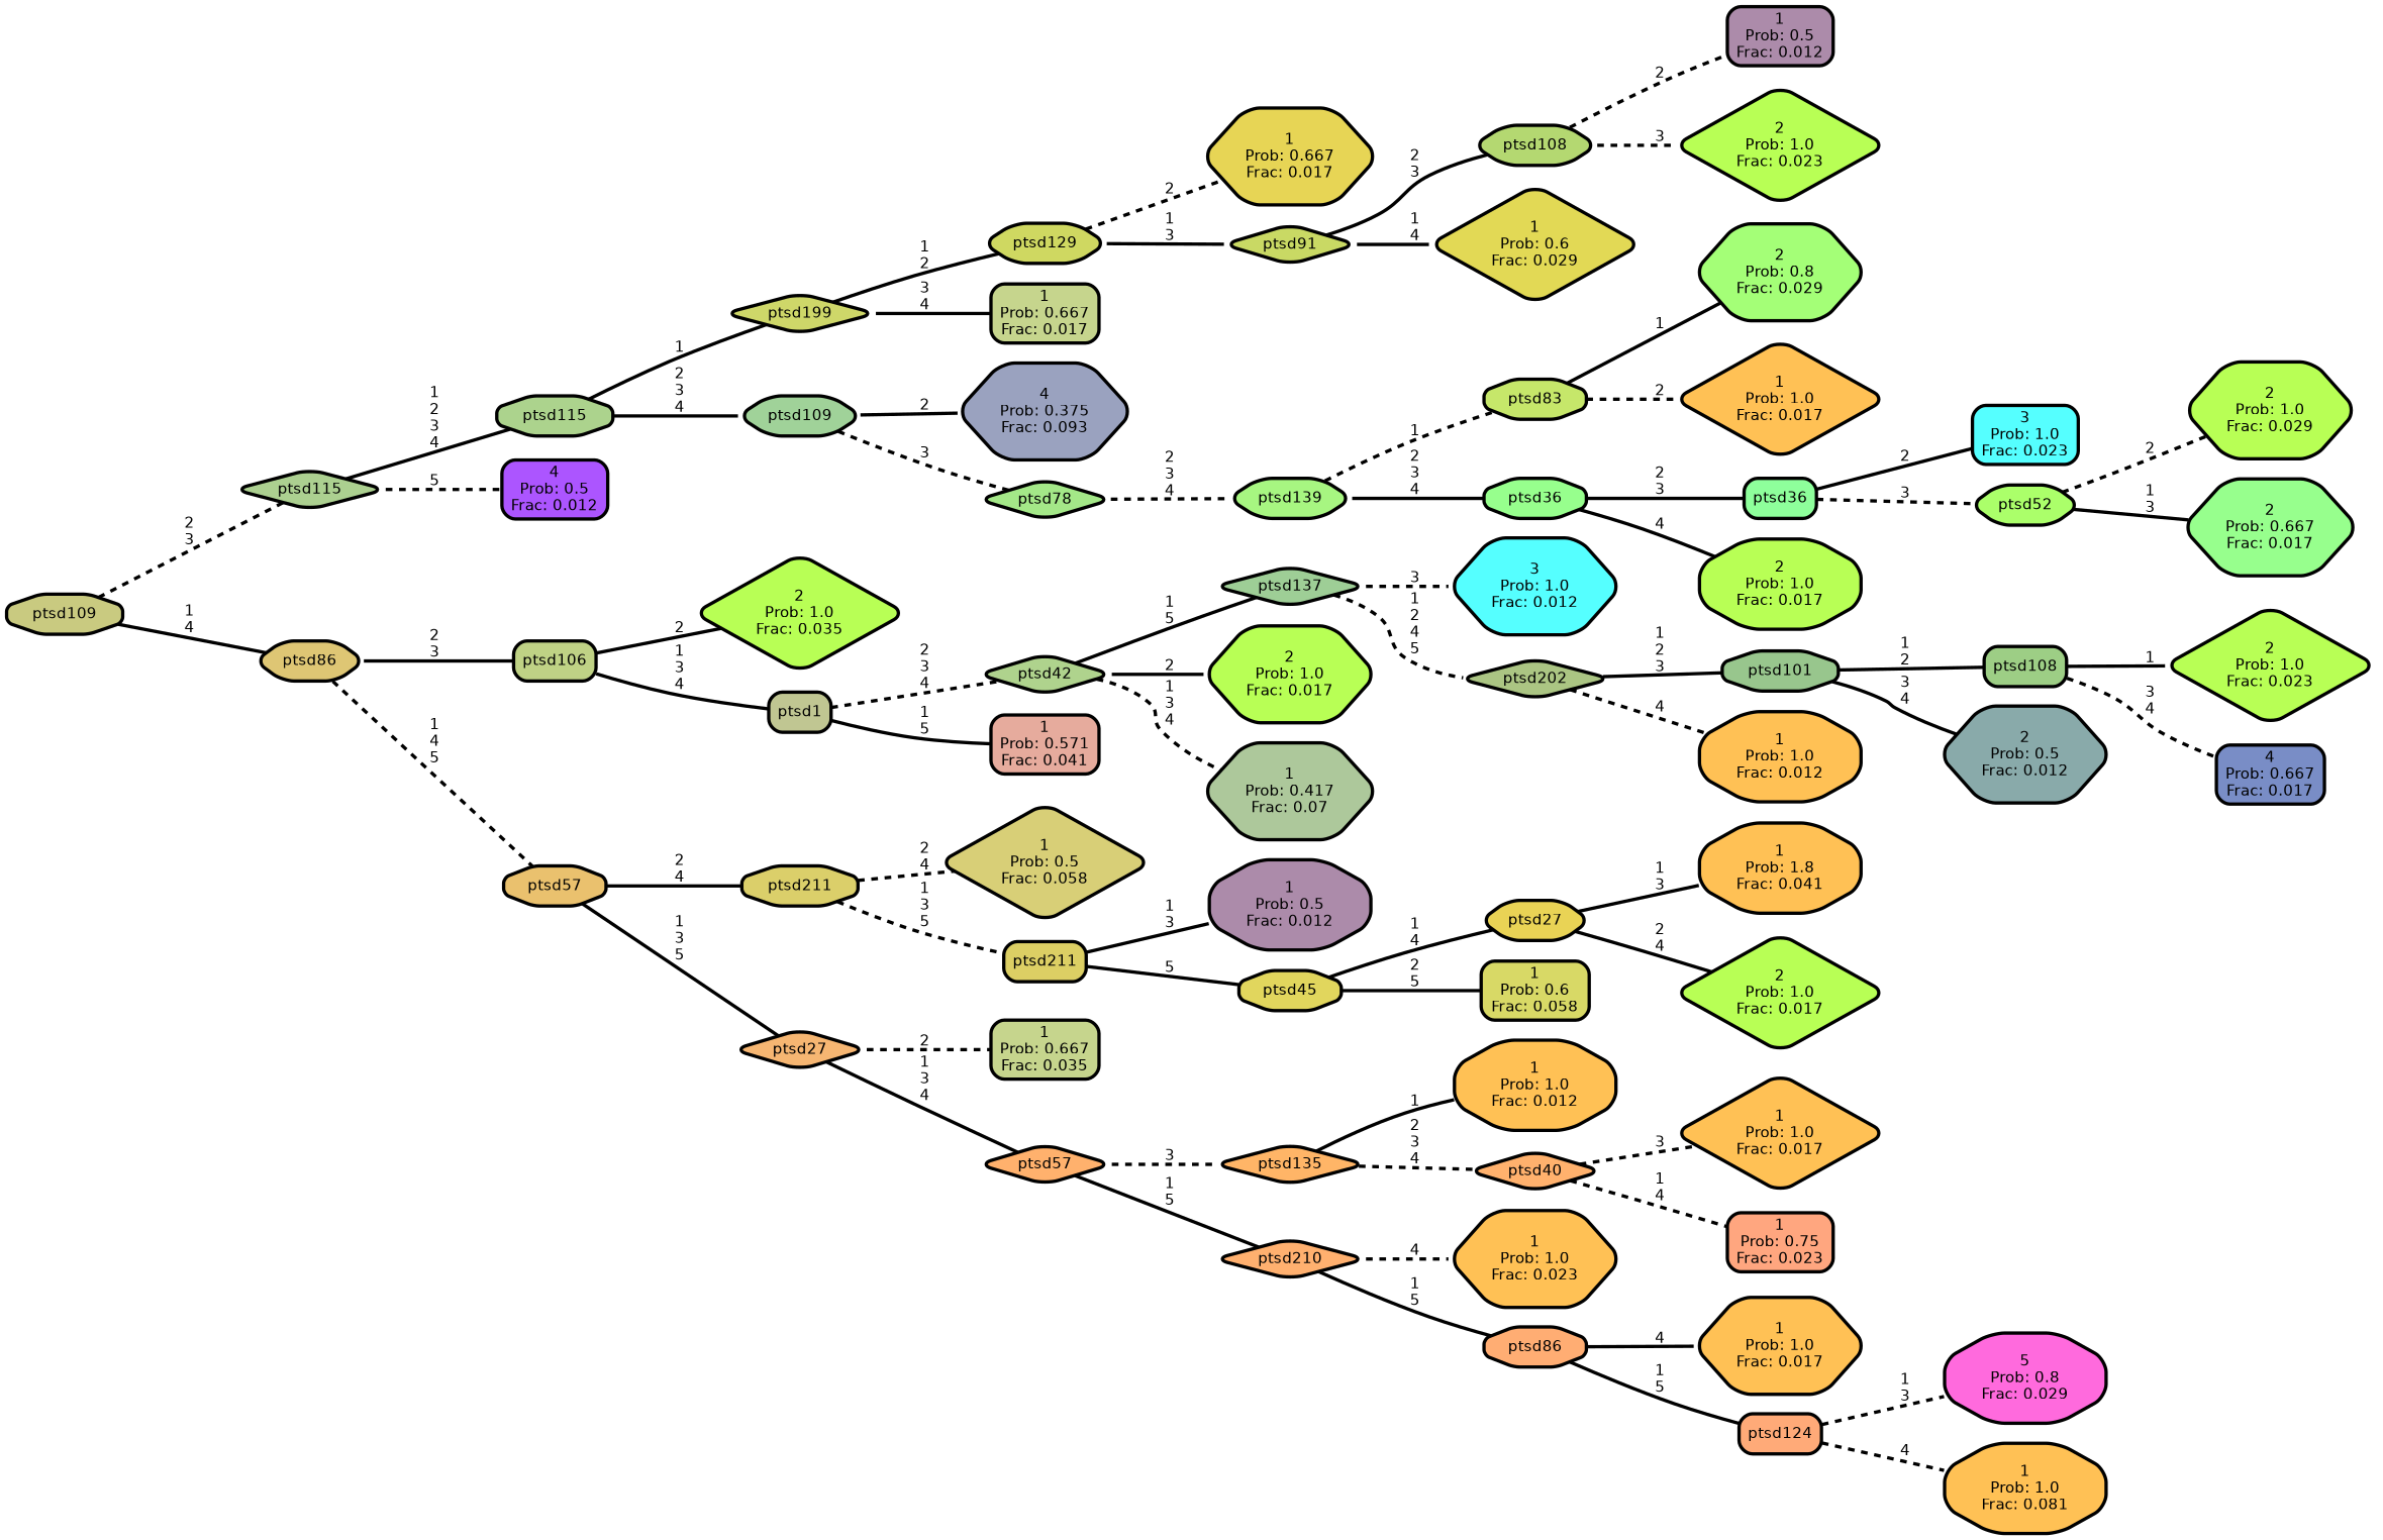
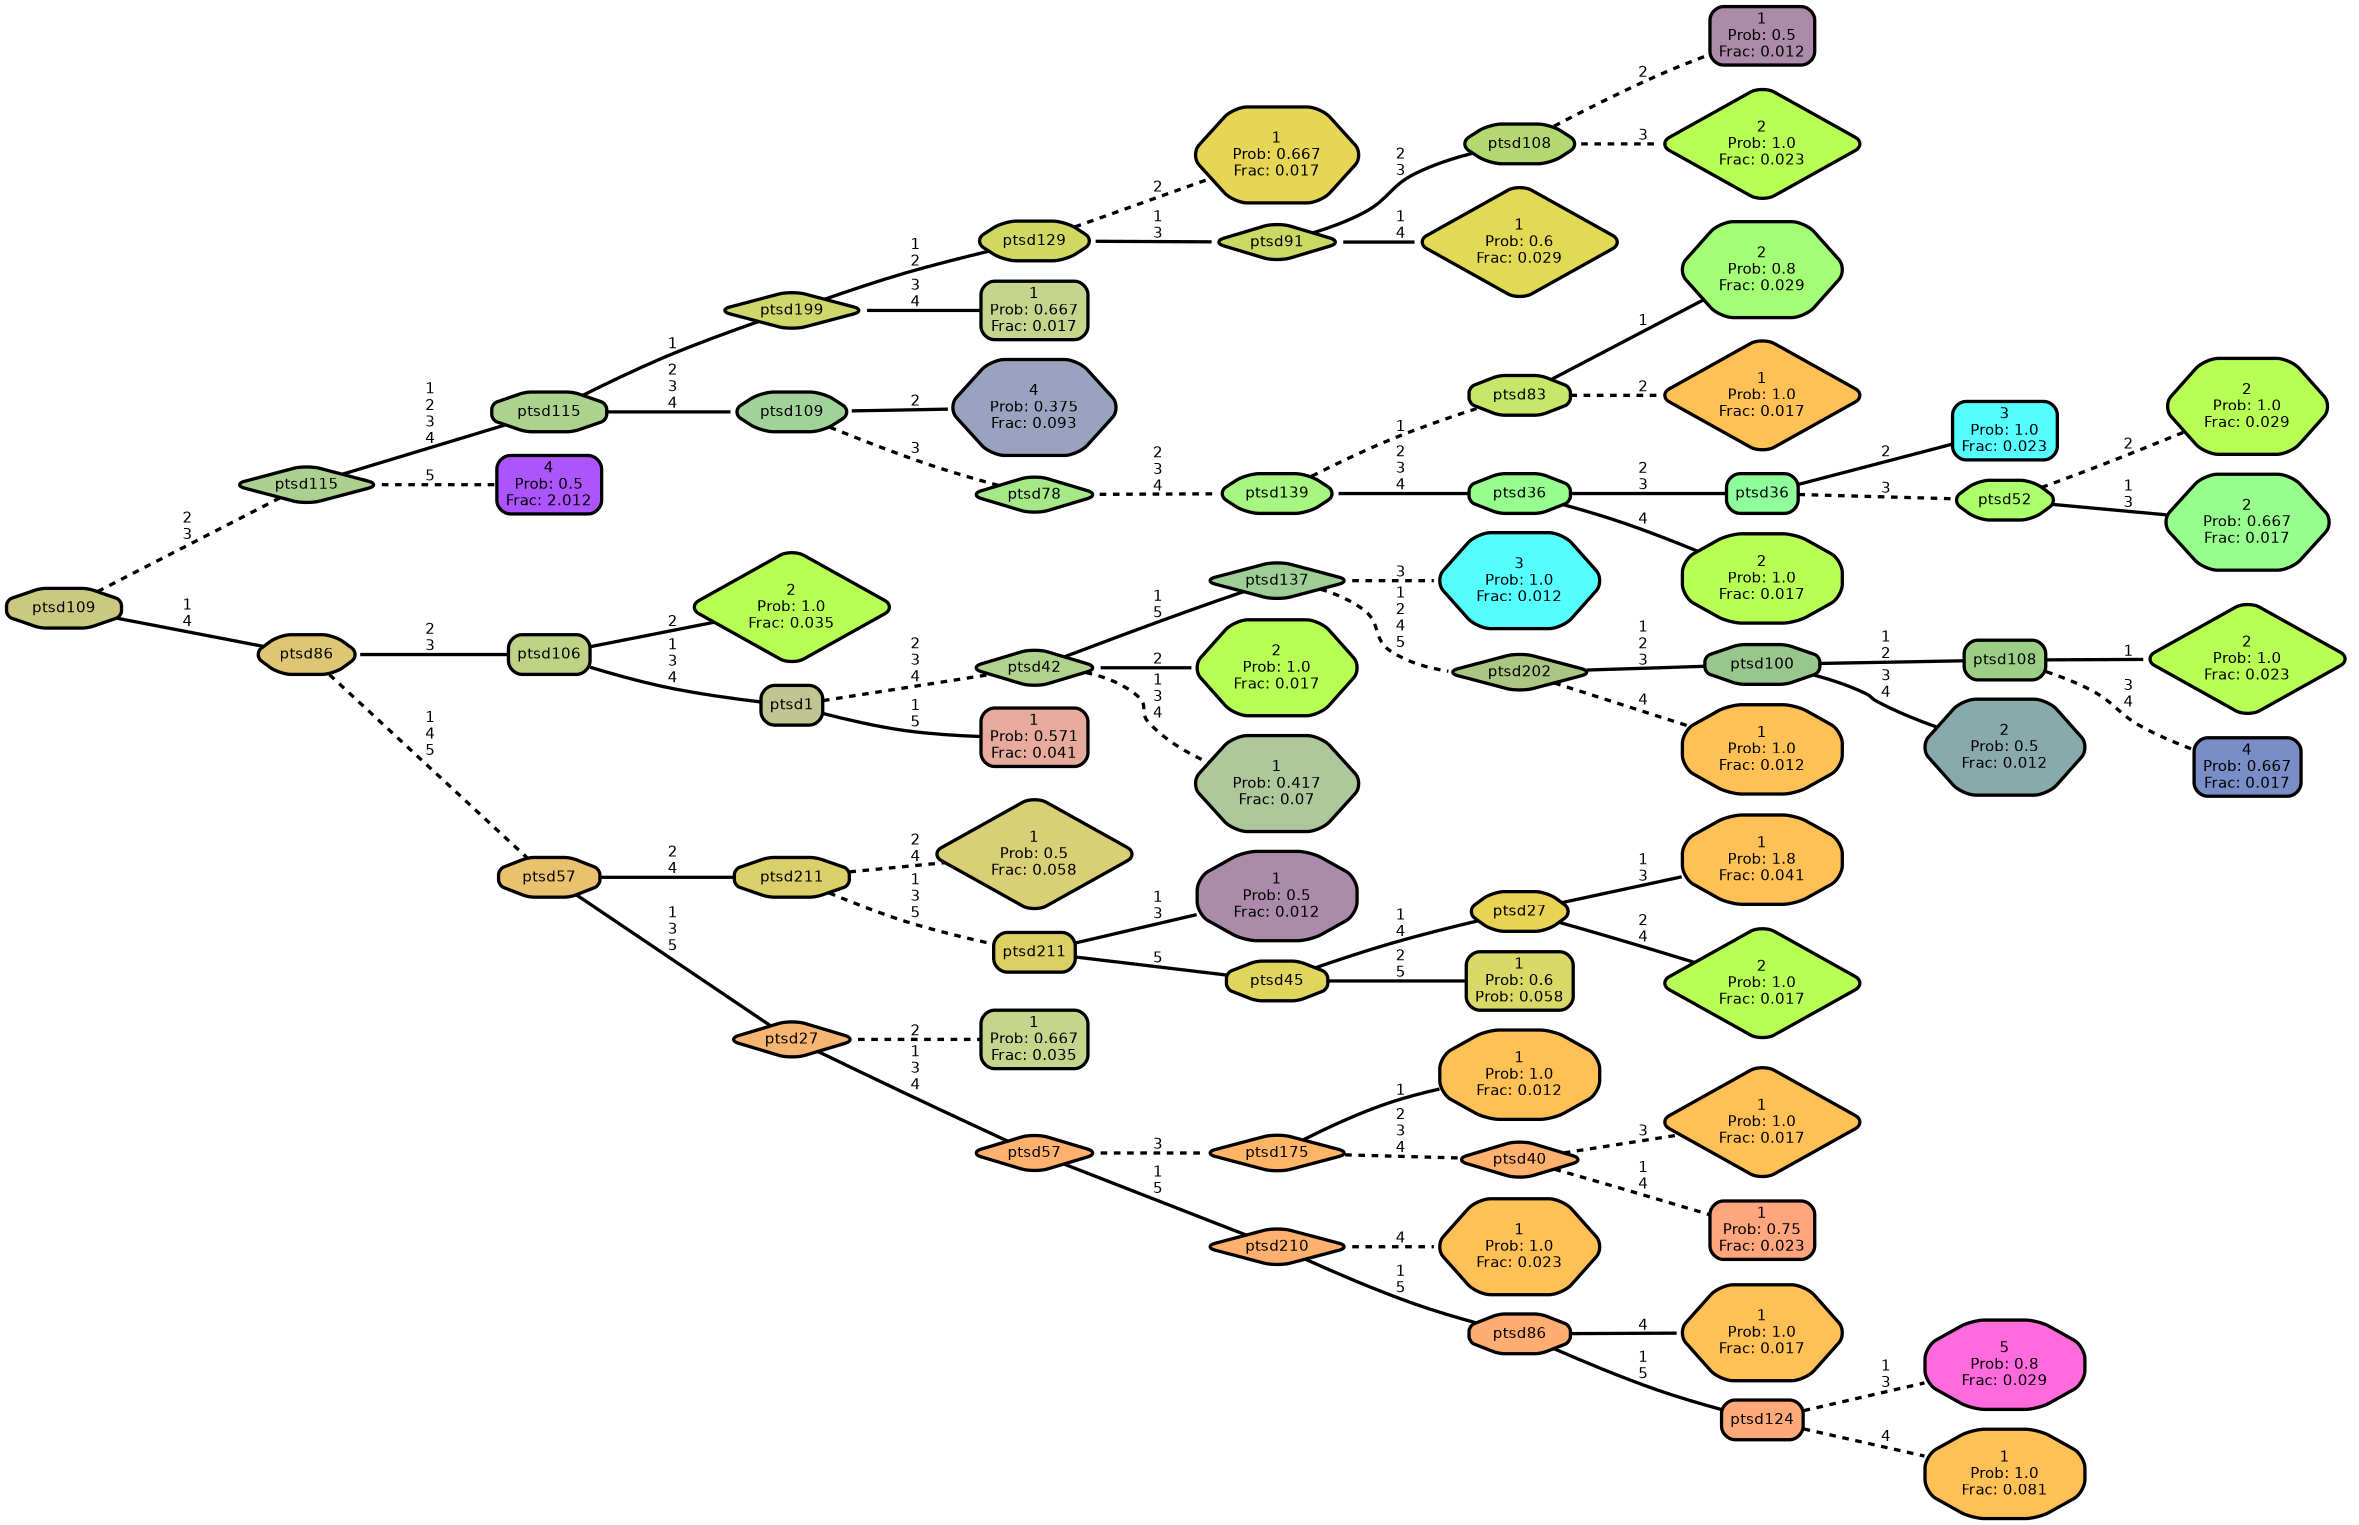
  graph {
    rankdir=LR
    ranksep="0 equally"
    splines=straight
    node [color=black fillcolor="#ffc155" fontcolor=black fontname=helvetica penwidth=3 shape=diamond style="filled, rounded"]
    edge [color=black fontname=helvetica penwidth=3 style=solid]
    n1 [fillcolor="#e7d555" label="1\nProb: 0.667\nFrac: 0.017" shape=hexagon]
    n2 [fillcolor="#cfd861" label=ptsd129 shape=hexagon]
    n3 [fillcolor="#c9d964" label=ptsd91]
    n4 [fillcolor="#b4d871" label=ptsd108 shape=hexagon]
    n5 [fillcolor="#e2d955" label="1\nProb: 0.6\nFrac: 0.029"]
    n6 [fillcolor="#ac8baa" label="1\nProb: 0.5\nFrac: 0.012" shape=box]
    n7 [fillcolor="#b8ff55" label="2\nProb: 1.0\nFrac: 0.023"]
    n8 [fillcolor="#ced769" label=ptsd199]
    n9 [fillcolor="#c6d58d" label="1\nProb: 0.667\nFrac: 0.017" shape=box]
    n10 [fillcolor="#acd38d" label=ptsd115 shape=octagon]
    n11 [fillcolor="#a0d299" label=ptsd109 shape=hexagon]
    n12 [fillcolor="#9aa2bf" label="4\nProb: 0.375\nFrac: 0.093" shape=hexagon]
    n13 [fillcolor="#a4e888" label=ptsd78]
    n14 [fillcolor="#a7f681" label=ptsd139 shape=hexagon]
    n15 [fillcolor="#a4ff77" label="2\nProb: 0.8\nFrac: 0.029" shape=hexagon]
    n16 [fillcolor="#c6e76a" label=ptsd83 shape=octagon]
    n17 [label="1\nProb: 1.0\nFrac: 0.017"]
    n18 [fillcolor="#97ff8d" label=ptsd36 shape=octagon]
    n19 [fillcolor="#8eff9b" label=ptsd36 shape=box]
    n20 [fillcolor="#b8ff55" label="2\nProb: 1.0\nFrac: 0.017" shape=octagon]
    n21 [fillcolor="#55ffff" label="3\nProb: 1.0\nFrac: 0.023" shape=box]
    n22 [fillcolor="#abff6a" label=ptsd52 shape=hexagon]
    n23 [fillcolor="#b8ff55" label="2\nProb: 1.0\nFrac: 0.029" shape=hexagon]
    n24 [fillcolor="#97ff8d" label="2\nProb: 0.667\nFrac: 0.017" shape=hexagon]
    n25 [fillcolor="#9ece96" label=ptsd137]
    n26 [fillcolor="#55ffff" label="3\nProb: 1.0\nFrac: 0.012" shape=hexagon]
    n27 [fillcolor="#abc583" label=ptsd202]
-   n28 [fillcolor="#98c68d" label=ptsd101 shape=octagon]
+   n28 [fillcolor="#98c68d" label=ptsd100 shape=octagon]
    n29 [label="1\nProb: 1.0\nFrac: 0.012" shape=octagon]
    n30 [fillcolor="#b8ff55" label="2\nProb: 1.0\nFrac: 0.023"]
    n31 [fillcolor="#9dce85" label=ptsd108 shape=box]
    n32 [fillcolor="#798dc6" label="4\nProb: 0.667\nFrac: 0.017" shape=box]
    n33 [fillcolor="#89aaaa" label="2\nProb: 0.5\nFrac: 0.012" shape=hexagon]
    n34 [fillcolor="#acd090" label=ptsd115]
-   n35 [fillcolor="#ac55ff" label="4\nProb: 0.5\nFrac: 0.012" shape=box]
+   n35 [fillcolor="#ac55ff" label="4\nProb: 0.5\nFrac: 2.012" shape=box]
    n36 [fillcolor="#c9ca80" label=ptsd109 shape=octagon]
    n37 [fillcolor="#dec674" label=ptsd86 shape=hexagon]
    n38 [fillcolor="#bfd285" label=ptsd106 shape=box]
    n39 [fillcolor="#eac16e" label=ptsd57 shape=octagon]
    n40 [fillcolor="#b8ff55" label="2\nProb: 1.0\nFrac: 0.035"]
    n41 [fillcolor="#c0c692" label=ptsd1 shape=box]
    n42 [fillcolor="#afd38d" label=ptsd42]
    n43 [fillcolor="#e6ab9d" label="1\nProb: 0.571\nFrac: 0.041" shape=box]
    n44 [fillcolor="#b8ff55" label="2\nProb: 1.0\nFrac: 0.017" shape=hexagon]
    n45 [fillcolor="#adc89b" label="1\nProb: 0.417\nFrac: 0.07" shape=hexagon]
    n46 [fillcolor="#dbcf6a" label=ptsd211 shape=octagon]
    n47 [fillcolor="#f6b672" label=ptsd27]
    n48 [fillcolor="#d8cf77" label="1\nProb: 0.5\nFrac: 0.058"]
    n49 [fillcolor="#dccf64" label=ptsd211 shape=box]
    n50 [fillcolor="#ac8baa" label="1\nProb: 0.5\nFrac: 0.012" shape=octagon]
    n51 [fillcolor="#e1d65d" label=ptsd45 shape=octagon]
    n52 [fillcolor="#e9d355" label=ptsd27 shape=hexagon]
-   n53 [fillcolor="#d8d966" label="1\nProb: 0.6\nFrac: 0.058" shape=box]
+   n53 [fillcolor="#d8d966" label="1\nProb: 0.6\nProb: 0.058" shape=box]
    n54 [label="1\nProb: 1.8\nFrac: 0.041" shape=octagon]
    n55 [fillcolor="#b8ff55" label="2\nProb: 1.0\nFrac: 0.017"]
    n56 [fillcolor="#c6d58d" label="1\nProb: 0.667\nFrac: 0.035" shape=box]
    n57 [fillcolor="#ffb16d" label=ptsd57]
-   n58 [fillcolor="#ffb567" label=ptsd135]
+   n58 [fillcolor="#ffb567" label=ptsd175]
    n59 [fillcolor="#ffb06f" label=ptsd210]
    n60 [label="1\nProb: 1.0\nFrac: 0.012" shape=octagon]
    n61 [fillcolor="#ffb16d" label=ptsd40]
    n62 [label="1\nProb: 1.0\nFrac: 0.017"]
    n63 [fillcolor="#ffa67f" label="1\nProb: 0.75\nFrac: 0.023" shape=box]
    n64 [label="1\nProb: 1.0\nFrac: 0.023" shape=hexagon]
    n65 [fillcolor="#ffad73" label=ptsd86 shape=octagon]
    n66 [label="1\nProb: 1.0\nFrac: 0.017" shape=hexagon]
    n67 [fillcolor="#ffaa78" label=ptsd124 shape=box]
    n68 [fillcolor="#ff6add" label="5\nProb: 0.8\nFrac: 0.029" shape=octagon]
    n69 [label="1\nProb: 1.0\nFrac: 0.081" shape=octagon]
    subgraph sub_1 {
      rank=same
    }
    n2 -- n1 [label=" 2" style=dashed]
    n2 -- n3 [label=" 1\n 3"]
    n3 -- n4 [label=" 2\n 3"]
    n3 -- n5 [label=" 1\n 4"]
    n4 -- n6 [label=" 2" style=dashed]
    n4 -- n7 [label=" 3" style=dashed]
    n8 -- n2 [label=" 1\n 2"]
    n8 -- n9 [label=" 3\n 4"]
    n10 -- n8 [label=" 1"]
    n10 -- n11 [label=" 2\n 3\n 4"]
    n11 -- n12 [label=" 2"]
    n11 -- n13 [label=" 3" style=dashed]
    n13 -- n14 [label=" 2\n 3\n 4" style=dashed]
    n14 -- n16 [label=" 1" style=dashed]
    n14 -- n18 [label=" 2\n 3\n 4"]
    n16 -- n15 [label=" 1"]
    n16 -- n17 [label=" 2" style=dashed]
    n18 -- n19 [label=" 2\n 3"]
    n18 -- n20 [label=" 4"]
    n19 -- n21 [label=" 2"]
    n19 -- n22 [label=" 3" style=dashed]
    n22 -- n23 [label=" 2" style=dashed]
    n22 -- n24 [label=" 1\n 3"]
    n25 -- n26 [label=" 3" style=dashed]
    n25 -- n27 [label=" 1\n 2\n 4\n 5" style=dashed]
    n27 -- n28 [label=" 1\n 2\n 3"]
    n27 -- n29 [label=" 4" style=dashed]
    n28 -- n31 [label=" 1\n 2"]
    n28 -- n33 [label=" 3\n 4"]
    n31 -- n30 [label=" 1"]
    n31 -- n32 [label=" 3\n 4" style=dashed]
    n34 -- n10 [label=" 1\n 2\n 3\n 4"]
    n34 -- n35 [label=" 5" style=dashed]
    n36 -- n34 [label=" 2\n 3" style=dashed]
    n36 -- n37 [label=" 1\n 4"]
    n37 -- n38 [label=" 2\n 3"]
    n37 -- n39 [label=" 1\n 4\n 5" style=dashed]
    n38 -- n40 [label=" 2"]
    n38 -- n41 [label=" 1\n 3\n 4"]
    n39 -- n46 [label=" 2\n 4"]
    n39 -- n47 [label=" 1\n 3\n 5"]
    n41 -- n42 [label=" 2\n 3\n 4" style=dashed]
    n41 -- n43 [label=" 1\n 5"]
    n42 -- n25 [label=" 1\n 5"]
    n42 -- n44 [label=" 2"]
    n42 -- n45 [label=" 1\n 3\n 4" style=dashed]
    n46 -- n48 [label=" 2\n 4" style=dashed]
    n46 -- n49 [label=" 1\n 3\n 5" style=dashed]
    n47 -- n56 [label=" 2" style=dashed]
    n47 -- n57 [label=" 1\n 3\n 4"]
    n49 -- n50 [label=" 1\n 3"]
    n49 -- n51 [label=" 5"]
    n51 -- n52 [label=" 1\n 4"]
    n51 -- n53 [label=" 2\n 5"]
    n52 -- n54 [label=" 1\n 3"]
    n52 -- n55 [label=" 2\n 4"]
    n57 -- n58 [label=" 3" style=dashed]
    n57 -- n59 [label=" 1\n 5"]
    n58 -- n60 [label=" 1"]
    n58 -- n61 [label=" 2\n 3\n 4" style=dashed]
    n59 -- n64 [label=" 4" style=dashed]
    n59 -- n65 [label=" 1\n 5"]
    n61 -- n62 [label=" 3" style=dashed]
    n61 -- n63 [label=" 1\n 4" style=dashed]
    n65 -- n66 [label=" 4"]
    n65 -- n67 [label=" 1\n 5"]
    n67 -- n68 [label=" 1\n 3" style=dashed]
    n67 -- n69 [label=" 4" style=dashed]
  }
